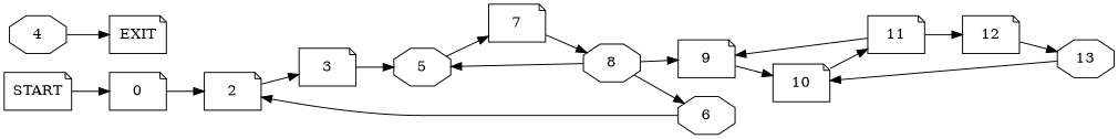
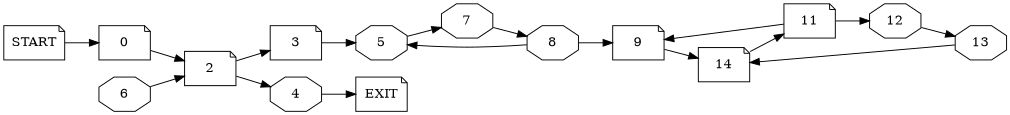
  digraph {
    rankdir=LR
    node [shape=note]
    n1 [label=START]
    n2 [label=0]
    2
    n4 [label=EXIT]
    3
    4 [shape=octagon]
    5 [shape=octagon]
-   7
+   7 [shape=octagon]
    6 [shape=octagon]
    8 [shape=octagon]
    9
-   10
+   10 [label=14]
    11
-   12
+   12 [shape=octagon]
    13 [shape=octagon]
    n1 -> n2
    n2 -> 2
    2 -> 3
+   2 -> 4
    3 -> 5
    4 -> n4
    5 -> 7
    7 -> 8
    6 -> 2
    8 -> 5
-   8 -> 6
    8 -> 9
    9 -> 10
    10 -> 11
    11 -> 9
    11 -> 12
    12 -> 13
    13 -> 10
  }
